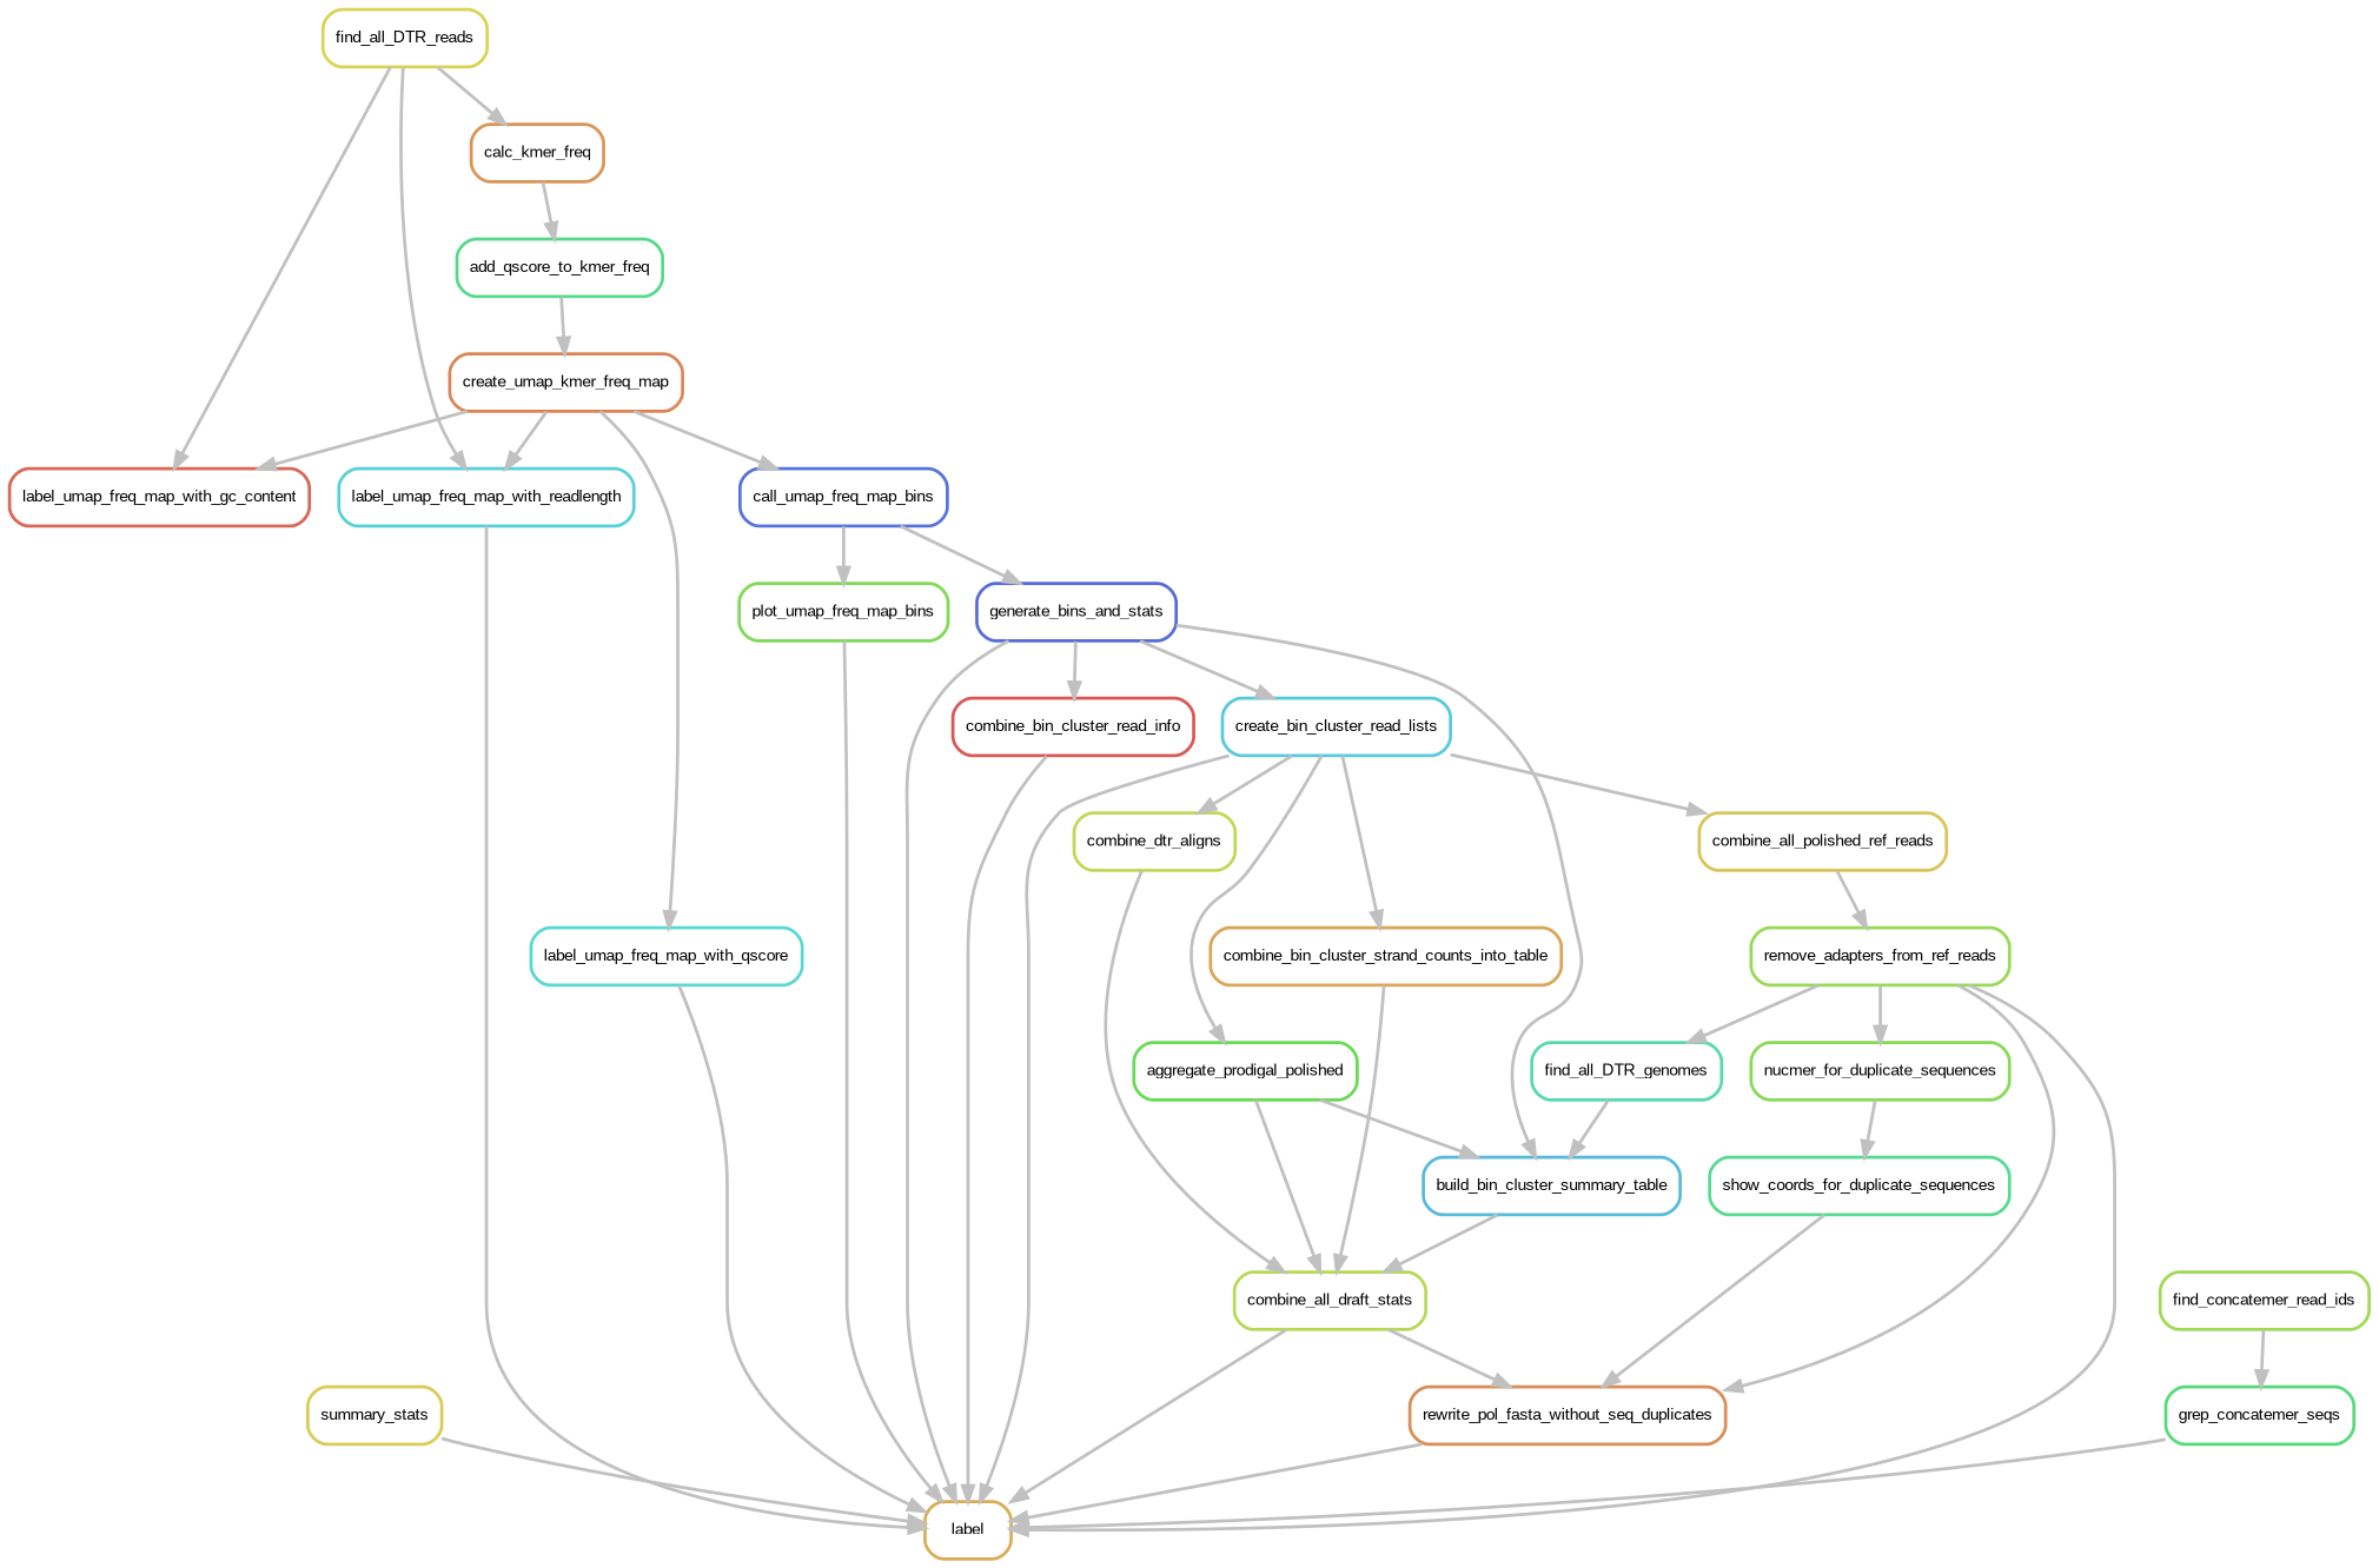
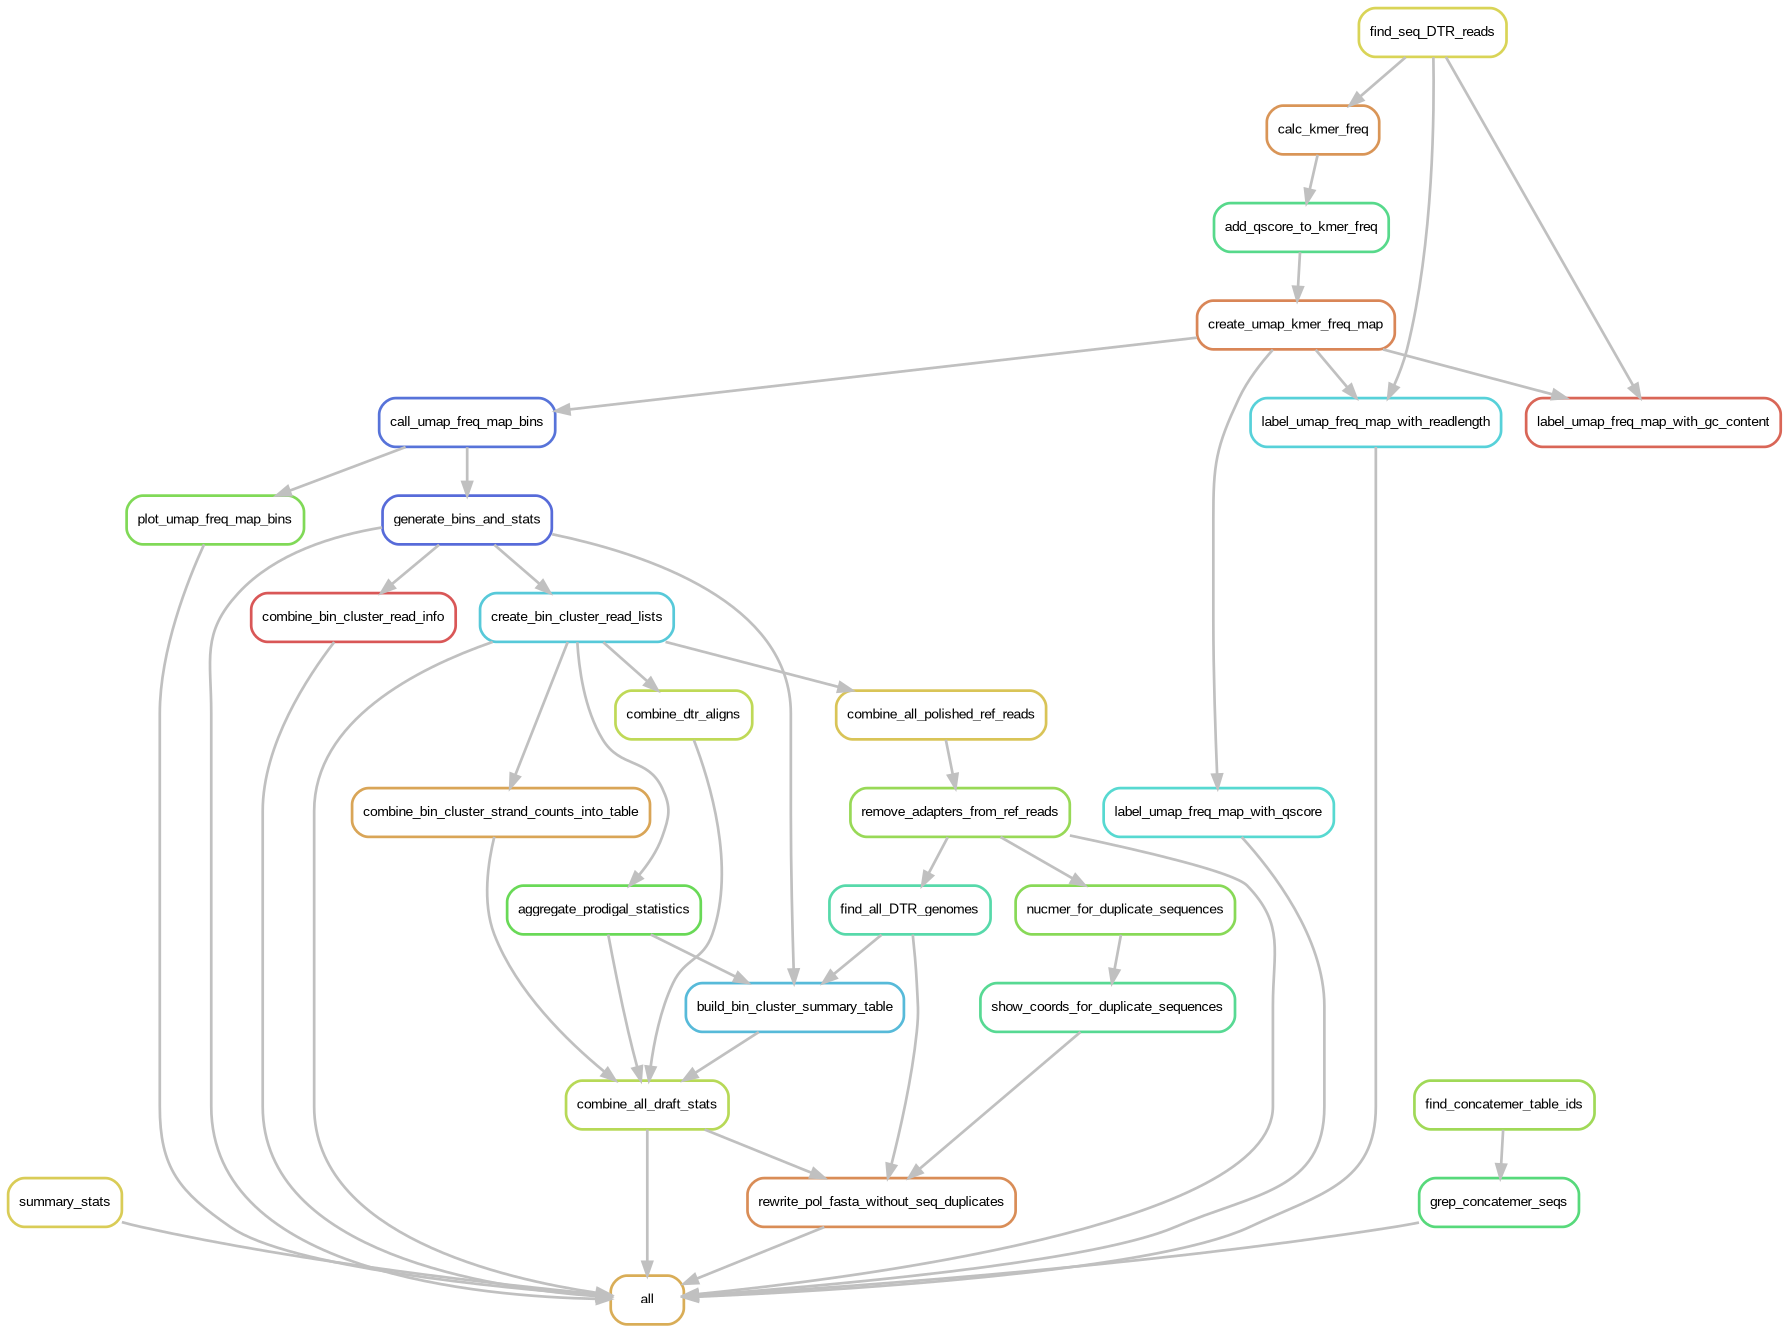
  digraph {
    bgcolor=white
    fontname="Liberation Sans"
    node [fontname="Liberation Sans" fontsize=10 penwidth=2 shape=box style=rounded]
    edge [color=grey fontname="Liberation Sans" penwidth=2]
    n1 [color="0.15 0.6 0.85" label=summary_stats]
-   n2 [color="0.11 0.6 0.85" label=label]
+   n2 [color="0.11 0.6 0.85" label=all]
    n3 [color="0.49 0.6 0.85" label=label_umap_freq_map_with_qscore]
    n4 [color="0.06 0.6 0.85" label=create_umap_kmer_freq_map]
    n5 [color="0.02 0.6 0.85" label=label_umap_freq_map_with_gc_content]
    n6 [color="0.51 0.6 0.85" label=label_umap_freq_map_with_readlength]
    n7 [color="0.63 0.6 0.85" label=call_umap_freq_map_bins]
    n8 [color="0.28 0.6 0.85" label=plot_umap_freq_map_bins]
    n9 [color="0.64 0.6 0.85" label=generate_bins_and_stats]
    n10 [color="0.40 0.6 0.85" label=add_qscore_to_kmer_freq]
    n11 [color="0.08 0.6 0.85" label=calc_kmer_freq]
-   n12 [color="0.16 0.6 0.85" label=find_all_DTR_reads]
+   n12 [color="0.16 0.6 0.85" label=find_seq_DTR_reads]
    n13 [color="0.54 0.6 0.85" label=build_bin_cluster_summary_table]
    n14 [color="0.00 0.6 0.85" label=combine_bin_cluster_read_info]
    n15 [color="0.52 0.6 0.85" label=create_bin_cluster_read_lists]
    n16 [color="0.21 0.6 0.85" label=combine_all_draft_stats]
    n17 [color="0.14 0.6 0.85" label=combine_all_polished_ref_reads]
-   n18 [color="0.31 0.6 0.85" label=aggregate_prodigal_polished]
+   n18 [color="0.31 0.6 0.85" label=aggregate_prodigal_statistics]
    n19 [color="0.10 0.6 0.85" label=combine_bin_cluster_strand_counts_into_table]
    n20 [color="0.20 0.6 0.85" label=combine_dtr_aligns]
    n21 [color="0.07 0.6 0.85" label=rewrite_pol_fasta_without_seq_duplicates]
    n22 [color="0.25 0.6 0.85" label=remove_adapters_from_ref_reads]
    n23 [color="0.27 0.6 0.85" label=nucmer_for_duplicate_sequences]
    n24 [color="0.44 0.6 0.85" label=find_all_DTR_genomes]
    n25 [color="0.41 0.6 0.85" label=show_coords_for_duplicate_sequences]
-   n26 [color="0.24 0.6 0.85" label=find_concatemer_read_ids]
+   n26 [color="0.24 0.6 0.85" label=find_concatemer_table_ids]
    n27 [color="0.38 0.6 0.85" label=grep_concatemer_seqs]
    n1 -> n2
    n3 -> n2
    n4 -> n3
    n4 -> n5
    n4 -> n6
    n4 -> n7
    n6 -> n2
    n7 -> n8
    n7 -> n9
    n8 -> n2
    n9 -> n2
    n9 -> n13
    n9 -> n14
    n9 -> n15
    n10 -> n4
    n11 -> n10
    n12 -> n5
    n12 -> n6
    n12 -> n11
    n13 -> n16
    n14 -> n2
    n15 -> n2
    n15 -> n17
    n15 -> n18
    n15 -> n19
    n15 -> n20
    n16 -> n2
    n16 -> n21
    n17 -> n22
    n18 -> n13
    n18 -> n16
    n19 -> n16
    n20 -> n16
    n21 -> n2
    n22 -> n2
-   n22 -> n21
+   n24 -> n21
    n22 -> n23
    n22 -> n24
    n23 -> n25
    n24 -> n13
    n25 -> n21
    n26 -> n27
    n27 -> n2
  }
